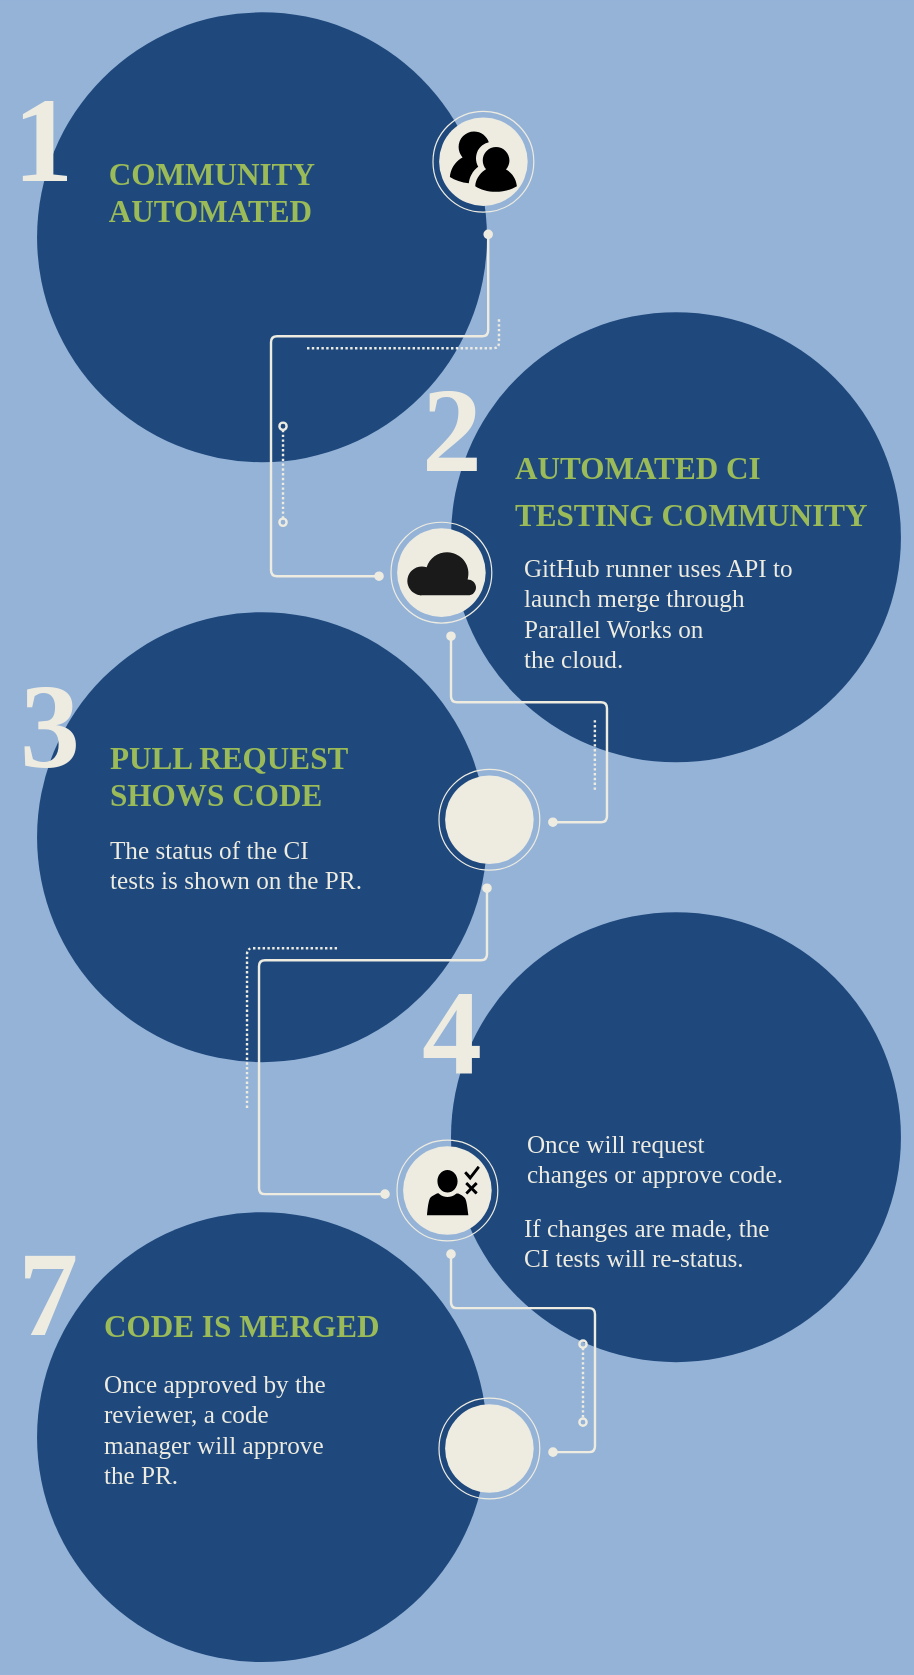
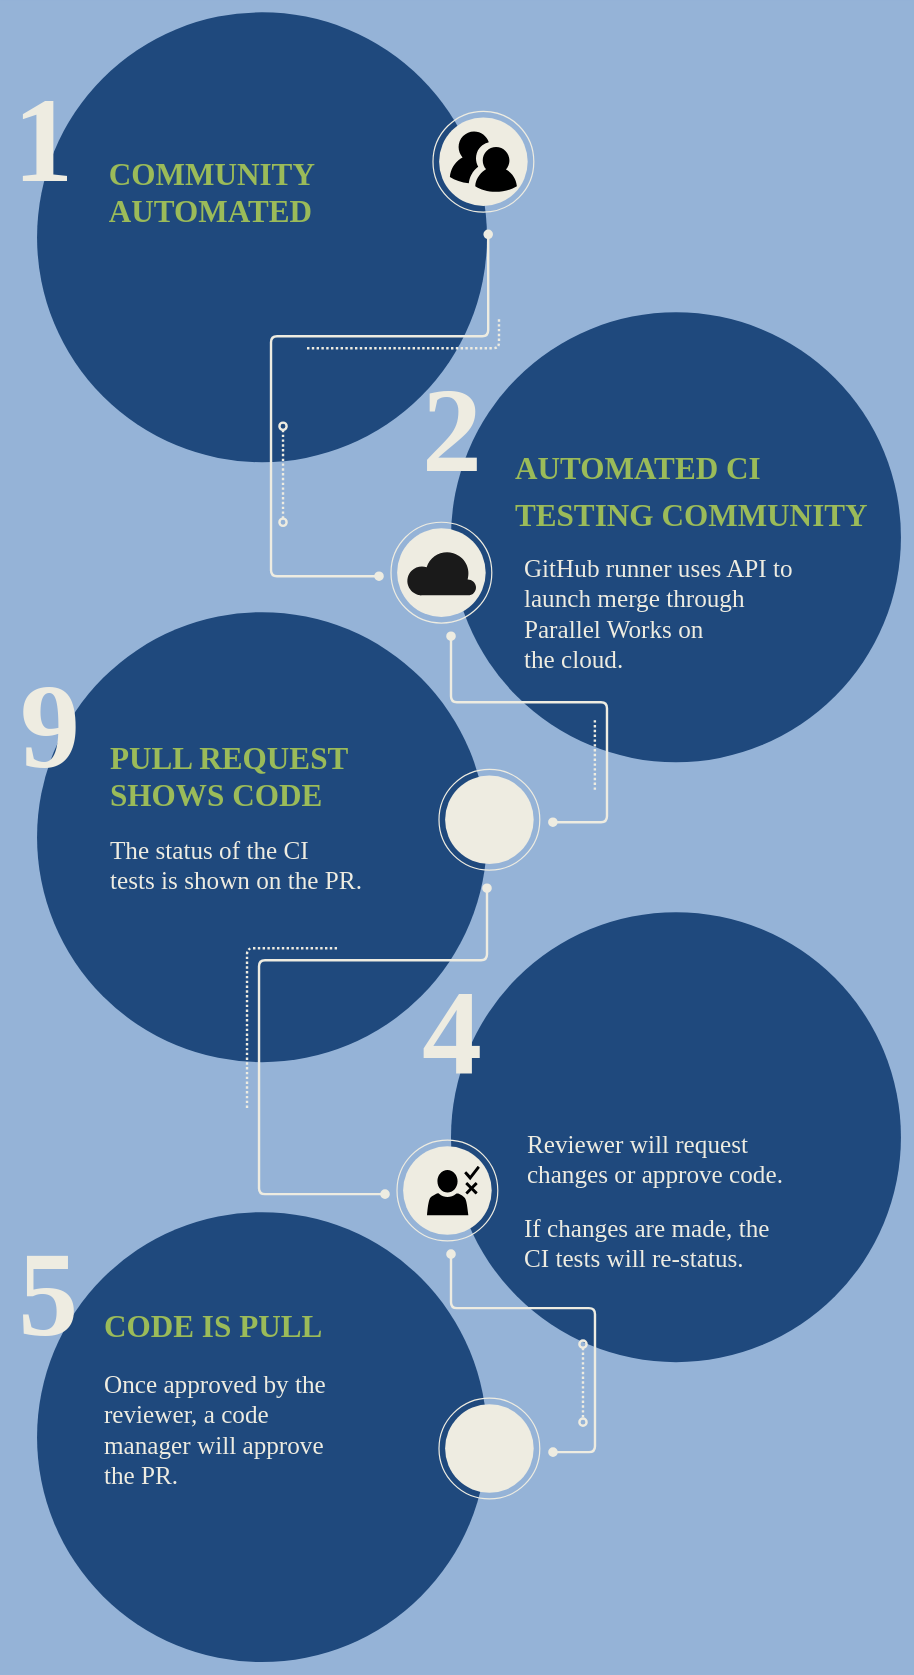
  <mxCell id="0" />
  <mxCell id="1" parent="0" />
  <mxCell id="2" value="" style="ellipse;whiteSpace=wrap;html=1;fontFamily=Verdana;fontSize=16;fontColor=#DDDDDD;strokeColor=none;fillColor=#1F497D;" vertex="1" parent="1"><mxGeometry x="61" y="2020" width="750" height="750" as="geometry" /></mxCell>
  <mxCell id="3" value="" style="ellipse;whiteSpace=wrap;html=1;fontFamily=Verdana;fontSize=16;fontColor=#DDDDDD;strokeColor=none;fillColor=#1F497D;" vertex="1" parent="1"><mxGeometry x="751" y="1520" width="750" height="750" as="geometry" /></mxCell>
  <mxCell id="4" value="" style="ellipse;whiteSpace=wrap;html=1;fontFamily=Verdana;fontSize=16;fontColor=#DDDDDD;strokeColor=none;fillColor=#1F497D;" vertex="1" parent="1"><mxGeometry x="61" y="1020" width="750" height="750" as="geometry" /></mxCell>
  <mxCell id="5" value="" style="ellipse;whiteSpace=wrap;html=1;fontFamily=Verdana;fontSize=16;fontColor=#DDDDDD;strokeColor=none;fillColor=#1F497D;" parent="1" vertex="1"><mxGeometry x="61" width="750" height="750" as="geometry" y="20" /></mxCell>
  <mxCell id="6" value="" style="ellipse;whiteSpace=wrap;html=1;fontFamily=Verdana;fontSize=16;fontColor=#DDDDDD;strokeColor=none;fillColor=#1F497D;" parent="1" vertex="1"><mxGeometry x="751" y="520" width="750" height="750" as="geometry" /></mxCell>
  <mxCell id="7" value="&lt;font style=&quot;font-size: 52px;&quot;&gt;COMMUNITY &lt;br&gt;AUTOMATED&lt;/font&gt;" style="text;resizable=1;points=[];autosize=1;align=left;verticalAlign=top;spacingTop=-4;fontSize=24;fontFamily=Verdana;fontColor=#9BBB59;fontStyle=1;html=1;overflow=fill;strokeOpacity=100;" parent="1" vertex="1"><mxGeometry x="181" y="260" width="520" height="130" as="geometry" /></mxCell>
  <mxCell id="8" value="&lt;font style=&quot;font-size: 200px;&quot; color=&quot;#eeece1&quot;&gt;1&amp;nbsp;&lt;/font&gt;" style="text;html=1;resizable=0;points=[];autosize=1;align=left;verticalAlign=top;spacingTop=-4;fontSize=100;fontFamily=Verdana;fontColor=#F18808;fontStyle=1" parent="1" vertex="1"><mxGeometry x="20" y="112" width="230" height="250" as="geometry" /></mxCell>
  <mxCell id="9" value="&lt;font style=&quot;font-size: 200px;&quot; color=&quot;#eeece1&quot;&gt;2&lt;/font&gt;" style="text;html=1;resizable=0;points=[];autosize=1;align=left;verticalAlign=top;spacingTop=-4;fontSize=100;fontFamily=Verdana;fontColor=#F18808;fontStyle=1" parent="1" vertex="1"><mxGeometry x="701" y="595" width="170" height="250" as="geometry" /></mxCell>
- <mxCell id="10" value="&lt;font style=&quot;font-size: 200px;&quot; color=&quot;#eeece1&quot;&gt;3&lt;/font&gt;" style="text;html=1;resizable=0;points=[];autosize=1;align=left;verticalAlign=top;spacingTop=-4;fontSize=100;fontFamily=Verdana;fontColor=#F18808;fontStyle=1" parent="1" vertex="1"><mxGeometry x="31" y="1089" width="170" height="250" as="geometry" /></mxCell>
+ <mxCell id="10" value="&lt;font style=&quot;font-size: 200px;&quot; color=&quot;#eeece1&quot;&gt;9&lt;/font&gt;" style="text;html=1;resizable=0;points=[];autosize=1;align=left;verticalAlign=top;spacingTop=-4;fontSize=100;fontFamily=Verdana;fontColor=#F18808;fontStyle=1" parent="1" vertex="1"><mxGeometry x="31" y="1089" width="170" height="250" as="geometry" /></mxCell>
  <mxCell id="11" value="&lt;font style=&quot;font-size: 200px;&quot; color=&quot;#eeece1&quot;&gt;4&lt;/font&gt;" style="text;html=1;resizable=0;points=[];autosize=1;align=left;verticalAlign=top;spacingTop=-4;fontSize=100;fontFamily=Verdana;fontColor=#F18808;fontStyle=1" parent="1" vertex="1"><mxGeometry x="700.91" y="1600" width="170" height="250" as="geometry" /></mxCell>
- <mxCell id="12" value="&lt;font style=&quot;font-size: 200px;&quot; color=&quot;#eeece1&quot;&gt;7&lt;/font&gt;" style="text;html=1;resizable=0;points=[];autosize=1;align=left;verticalAlign=top;spacingTop=-4;fontSize=100;fontFamily=Verdana;fontColor=#F18808;fontStyle=1" parent="1" vertex="1"><mxGeometry x="28" y="2035" width="170" height="250" as="geometry" /></mxCell>
+ <mxCell id="12" value="&lt;font style=&quot;font-size: 200px;&quot; color=&quot;#eeece1&quot;&gt;5&lt;/font&gt;" style="text;html=1;resizable=0;points=[];autosize=1;align=left;verticalAlign=top;spacingTop=-4;fontSize=100;fontFamily=Verdana;fontColor=#F18808;fontStyle=1" parent="1" vertex="1"><mxGeometry x="28" y="2035" width="170" height="250" as="geometry" /></mxCell>
  <mxCell id="13" value="&lt;div style=&quot;line-height: 150%; font-size: 52px;&quot;&gt;&lt;font style=&quot;font-size: 52px;&quot; color=&quot;#9bbb59&quot;&gt;AUTOMATED CI&lt;/font&gt;&lt;/div&gt;&lt;div style=&quot;line-height: 150%; font-size: 52px;&quot;&gt;&lt;font style=&quot;font-size: 52px;&quot; color=&quot;#9bbb59&quot;&gt;TESTING COMMUNITY&lt;/font&gt;&lt;/div&gt;" style="text;html=1;resizable=0;points=[];autosize=1;align=left;verticalAlign=top;spacingTop=-4;fontSize=24;fontFamily=Verdana;fontColor=#DDDDDD;fontStyle=1" parent="1" vertex="1"><mxGeometry x="856" y="740" width="600" height="160" as="geometry" /></mxCell>
  <mxCell id="14" value="&lt;font style=&quot;font-size: 52px;&quot; color=&quot;#9bbb59&quot;&gt;PULL REQUEST&amp;nbsp;&lt;br&gt;SHOWS CODE&lt;br&gt;&lt;/font&gt;" style="text;html=1;resizable=0;points=[];autosize=1;align=left;verticalAlign=top;spacingTop=-4;fontSize=24;fontFamily=Verdana;fontColor=#DDDDDD;fontStyle=1" parent="1" vertex="1"><mxGeometry x="181" y="1230" width="520" height="130" as="geometry" /></mxCell>
- <mxCell id="15" value="&lt;div style=&quot;line-height: 150%&quot;&gt;&lt;font style=&quot;font-size: 52px;&quot; color=&quot;#9bbb59&quot;&gt;CODE IS MERGED&lt;/font&gt;&lt;/div&gt;" style="text;html=1;resizable=0;points=[];autosize=1;align=left;verticalAlign=top;spacingTop=-4;fontSize=24;fontFamily=Verdana;fontColor=#DDDDDD;fontStyle=1" parent="1" vertex="1"><mxGeometry x="171" y="2190" width="530" height="50" as="geometry" /></mxCell>
+ <mxCell id="15" value="&lt;div style=&quot;line-height: 150%&quot;&gt;&lt;font style=&quot;font-size: 52px;&quot; color=&quot;#9bbb59&quot;&gt;CODE IS PULL&lt;/font&gt;&lt;/div&gt;" style="text;html=1;resizable=0;points=[];autosize=1;align=left;verticalAlign=top;spacingTop=-4;fontSize=24;fontFamily=Verdana;fontColor=#DDDDDD;fontStyle=1" parent="1" vertex="1"><mxGeometry x="171" y="2190" width="530" height="50" as="geometry" /></mxCell>
  <mxCell id="16" value="&lt;div style=&quot;line-height: 120%; font-size: 42px;&quot;&gt;&lt;font color=&quot;#eeece1&quot; style=&quot;line-height: 120%; font-size: 42px;&quot;&gt;GitHub runner uses API to&lt;/font&gt;&lt;/div&gt;&lt;div style=&quot;line-height: 120%; font-size: 42px;&quot;&gt;&lt;font style=&quot;font-size: 42px;&quot;&gt;&lt;font color=&quot;#eeece1&quot; style=&quot;line-height: 120%; font-size: 42px;&quot;&gt;launch&amp;nbsp;&lt;/font&gt;&lt;span style=&quot;color: rgb(238, 236, 225); background-color: initial;&quot;&gt;merge through&lt;/span&gt;&lt;/font&gt;&lt;/div&gt;&lt;div style=&quot;line-height: 120%; font-size: 42px;&quot;&gt;&lt;font style=&quot;font-size: 42px;&quot;&gt;&lt;span style=&quot;color: rgb(238, 236, 225); background-color: initial;&quot;&gt;Parallel Works&amp;nbsp;&lt;/span&gt;&lt;span style=&quot;background-color: initial; color: rgb(238, 236, 225);&quot;&gt;on&lt;/span&gt;&lt;/font&gt;&lt;/div&gt;&lt;div style=&quot;line-height: 120%; font-size: 42px;&quot;&gt;&lt;font style=&quot;font-size: 42px;&quot;&gt;&lt;span style=&quot;background-color: initial; color: rgb(238, 236, 225);&quot;&gt;the cloud&lt;/span&gt;&lt;span style=&quot;background-color: initial; color: rgb(238, 236, 225);&quot;&gt;.&lt;/span&gt;&lt;/font&gt;&lt;/div&gt;" style="text;resizable=0;points=[];autosize=1;align=left;verticalAlign=top;spacingTop=-4;fontSize=16;fontFamily=Verdana;fontColor=#888888;html=1;" parent="1" vertex="1"><mxGeometry x="870.91" y="920" width="580" height="210" as="geometry" /></mxCell>
  <mxCell id="17" value="&lt;font style=&quot;font-size: 42px;&quot; color=&quot;#eeece1&quot;&gt;The status of the CI&lt;br&gt;tests is shown on the PR.&lt;br&gt;&lt;/font&gt;" style="text;html=1;resizable=0;points=[];autosize=1;align=left;verticalAlign=top;spacingTop=-4;fontSize=16;fontColor=#888888;fontFamily=Verdana;" parent="1" vertex="1"><mxGeometry x="181" y="1390" width="560" height="110" as="geometry" /></mxCell>
- <mxCell id="18" value="&lt;font style=&quot;font-size: 42px;&quot; color=&quot;#eeece1&quot;&gt;Once&amp;nbsp;will request&lt;br&gt;changes or approve code.&lt;br&gt;&lt;/font&gt;" style="text;html=1;resizable=0;points=[];autosize=1;align=left;verticalAlign=top;spacingTop=-4;fontSize=16;fontColor=#888888;fontFamily=Verdana;" parent="1" vertex="1"><mxGeometry x="875.91" y="1880" width="570" height="110" as="geometry" /></mxCell>
+ <mxCell id="18" value="&lt;font style=&quot;font-size: 42px;&quot; color=&quot;#eeece1&quot;&gt;Reviewer&amp;nbsp;will request&lt;br&gt;changes or approve code.&lt;br&gt;&lt;/font&gt;" style="text;html=1;resizable=0;points=[];autosize=1;align=left;verticalAlign=top;spacingTop=-4;fontSize=16;fontColor=#888888;fontFamily=Verdana;" parent="1" vertex="1"><mxGeometry x="875.91" y="1880" width="570" height="110" as="geometry" /></mxCell>
  <mxCell id="19" value="&lt;font style=&quot;font-size: 42px;&quot; color=&quot;#eeece1&quot;&gt;Once approved by the&lt;br&gt;reviewer, a code&lt;br&gt;manager will approve&lt;br&gt;the PR.&amp;nbsp;&lt;br&gt;&lt;/font&gt;" style="text;html=1;resizable=0;points=[];autosize=1;align=left;verticalAlign=top;spacingTop=-4;fontSize=16;fontColor=#888888;fontFamily=Verdana;" parent="1" vertex="1"><mxGeometry x="171" y="2280" width="490" height="210" as="geometry" /></mxCell>
  <mxCell id="20" value="" style="endArrow=oval;html=1;strokeColor=#EEECE1;fontFamily=Verdana;fontSize=16;fontColor=#DDDDDD;endFill=1;endSize=12;startArrow=oval;startFill=1;strokeWidth=4;movable=1;resizable=1;rotatable=1;deletable=1;editable=1;connectable=1;edgeStyle=orthogonalEdgeStyle;startSize=12;rounded=1;" parent="1" edge="1"><mxGeometry width="50" height="50" relative="1" as="geometry"><mxPoint x="631" y="960" as="sourcePoint" /><mxPoint x="813" y="390" as="targetPoint" /><Array as="points"><mxPoint x="451" y="960" /><mxPoint x="451" y="560" /><mxPoint x="813" y="560" /></Array></mxGeometry></mxCell>
  <mxCell id="21" value="" style="group;aspect=fixed;" parent="1" vertex="1" connectable="0"><mxGeometry x="721" y="185" width="269.82" height="280" as="geometry" /></mxCell>
  <mxCell id="22" value="" style="ellipse;whiteSpace=wrap;html=1;fillColor=none;fontFamily=Verdana;fontSize=16;fontColor=#DDDDDD;strokeColor=#EEECE1;strokeWidth=2;" parent="21" vertex="1"><mxGeometry width="168.001" height="168.0" as="geometry" /></mxCell>
  <mxCell id="23" value="" style="ellipse;whiteSpace=wrap;html=1;fillColor=#EEECE1;fontFamily=Verdana;fontSize=16;fontColor=#DDDDDD;strokeColor=none;" parent="21" vertex="1"><mxGeometry x="10.182" y="10.182" width="147.637" height="147.636" as="geometry" /></mxCell>
  <mxCell id="24" value="" style="verticalLabelPosition=bottom;sketch=0;html=1;fillColor=#000000;strokeColor=none;verticalAlign=top;pointerEvents=1;align=center;shape=mxgraph.cisco_safe.people_places_things_icons.icon9;aspect=fixed;" parent="21" vertex="1"><mxGeometry x="28.153" y="33.727" width="111.72" height="100.545" as="geometry" /></mxCell>
  <mxCell id="25" value="&lt;font style=&quot;font-size: 42px;&quot; color=&quot;#eeece1&quot;&gt;If changes are made, the&lt;br&gt;CI tests will re-status.&lt;br&gt;&lt;/font&gt;" style="text;html=1;resizable=0;points=[];autosize=1;align=left;verticalAlign=top;spacingTop=-4;fontSize=16;fontColor=#888888;fontFamily=Verdana;" parent="1" vertex="1"><mxGeometry x="870.91" y="2020" width="560" height="110" as="geometry" /></mxCell>
  <mxCell id="26" value="" style="group;aspect=fixed;" vertex="1" connectable="0" parent="1"><mxGeometry x="651" y="870" width="269.82" height="280" as="geometry" /></mxCell>
  <mxCell id="27" value="" style="ellipse;whiteSpace=wrap;html=1;fillColor=none;fontFamily=Verdana;fontSize=16;fontColor=#DDDDDD;strokeColor=#EEECE1;strokeWidth=2;" vertex="1" parent="26"><mxGeometry width="168.001" height="168.0" as="geometry" /></mxCell>
  <mxCell id="28" value="" style="ellipse;whiteSpace=wrap;html=1;fillColor=#EEECE1;fontFamily=Verdana;fontSize=16;fontColor=#DDDDDD;strokeColor=none;" vertex="1" parent="26"><mxGeometry x="10.182" y="10.182" width="147.637" height="147.636" as="geometry" /></mxCell>
  <mxCell id="29" value="" style="verticalLabelPosition=bottom;html=1;verticalAlign=top;align=center;strokeColor=none;fillColor=#1A1A1A;shape=mxgraph.azure.cloud;aspect=fixed;" parent="26" vertex="1"><mxGeometry x="25.55" y="46" width="116.91" height="76" as="geometry" /></mxCell>
  <mxCell id="30" value="" style="group;aspect=fixed;" vertex="1" connectable="0" parent="1"><mxGeometry x="661" y="1900" width="269.82" height="280" as="geometry" /></mxCell>
  <mxCell id="31" value="" style="ellipse;whiteSpace=wrap;html=1;fillColor=none;fontFamily=Verdana;fontSize=16;fontColor=#DDDDDD;strokeColor=#EEECE1;strokeWidth=2;" vertex="1" parent="30"><mxGeometry width="168.001" height="168.0" as="geometry" /></mxCell>
  <mxCell id="32" value="" style="ellipse;whiteSpace=wrap;html=1;fillColor=#EEECE1;fontFamily=Verdana;fontSize=16;fontColor=#DDDDDD;strokeColor=none;" vertex="1" parent="30"><mxGeometry x="10.182" y="10.182" width="147.637" height="147.636" as="geometry" /></mxCell>
  <mxCell id="33" value="" style="sketch=0;pointerEvents=1;shadow=0;dashed=0;html=1;strokeColor=none;fillColor=#000000;labelPosition=center;verticalLabelPosition=bottom;verticalAlign=top;outlineConnect=0;align=center;shape=mxgraph.office.users.approver;aspect=fixed;" parent="30" vertex="1"><mxGeometry x="50" y="42.98" width="88.01" height="82.04" as="geometry" /></mxCell>
  <mxCell id="34" value="" style="group;aspect=fixed;" vertex="1" connectable="0" parent="1"><mxGeometry x="731" y="2330" width="269.82" height="280" as="geometry" /></mxCell>
  <mxCell id="35" value="" style="ellipse;whiteSpace=wrap;html=1;fillColor=none;fontFamily=Verdana;fontSize=16;fontColor=#DDDDDD;strokeColor=#EEECE1;strokeWidth=2;" vertex="1" parent="34"><mxGeometry width="168.001" height="168.0" as="geometry" /></mxCell>
  <mxCell id="36" value="" style="ellipse;whiteSpace=wrap;html=1;fillColor=#EEECE1;fontFamily=Verdana;fontSize=16;fontColor=#DDDDDD;strokeColor=none;" vertex="1" parent="34"><mxGeometry x="10.182" y="10.182" width="147.637" height="147.636" as="geometry" /></mxCell>
  <mxCell id="37" value="" style="shape=image;html=1;verticalAlign=top;verticalLabelPosition=bottom;labelBackgroundColor=#ffffff;imageAspect=0;aspect=fixed;image=https://cdn0.iconfinder.com/data/icons/phosphor-regular-vol-3/256/git-merge-128.png;fontSize=42;" vertex="1" parent="34"><mxGeometry x="29.82" y="20" width="128" height="128" as="geometry" /></mxCell>
  <mxCell id="38" value="" style="group;aspect=fixed;" vertex="1" connectable="0" parent="1"><mxGeometry x="731" y="1282" width="269.82" height="280" as="geometry" /></mxCell>
  <mxCell id="39" value="" style="ellipse;whiteSpace=wrap;html=1;fillColor=none;fontFamily=Verdana;fontSize=16;fontColor=#DDDDDD;strokeColor=#EEECE1;strokeWidth=2;" vertex="1" parent="38"><mxGeometry width="168.001" height="168.0" as="geometry" /></mxCell>
  <mxCell id="40" value="" style="ellipse;whiteSpace=wrap;html=1;fillColor=#EEECE1;fontFamily=Verdana;fontSize=16;fontColor=#DDDDDD;strokeColor=none;" vertex="1" parent="38"><mxGeometry x="10.182" y="10.182" width="147.637" height="147.636" as="geometry" /></mxCell>
  <mxCell id="41" value="" style="shape=image;html=1;verticalAlign=top;verticalLabelPosition=bottom;labelBackgroundColor=#ffffff;imageAspect=0;aspect=fixed;image=https://cdn4.iconfinder.com/data/icons/ionicons/512/icon-social-github-128.png" parent="38" vertex="1"><mxGeometry x="28" y="28" width="112" height="112" as="geometry" /></mxCell>
  <mxCell id="42" value="" style="edgeStyle=orthogonalEdgeStyle;orthogonalLoop=1;jettySize=auto;html=1;rounded=1;strokeColor=#EEECE1;strokeWidth=4;fontSize=200;startArrow=oval;startFill=1;endArrow=oval;endFill=1;startSize=12;endSize=12;" edge="1" parent="38"><mxGeometry width="80" relative="1" as="geometry"><mxPoint x="189.82" y="88" as="sourcePoint" /><mxPoint x="20" y="-222" as="targetPoint" /><Array as="points"><mxPoint x="280" y="88" /><mxPoint x="280" y="-112" /><mxPoint x="20" y="-112" /></Array></mxGeometry></mxCell>
  <mxCell id="43" value="" style="edgeStyle=orthogonalEdgeStyle;orthogonalLoop=1;jettySize=auto;html=1;rounded=1;strokeWidth=4;fontSize=200;startSize=12;endSize=12;endArrow=none;endFill=0;strokeColor=#EEECE1;dashed=1;dashPattern=1 1;" edge="1" parent="1"><mxGeometry width="80" relative="1" as="geometry"><mxPoint x="511" y="580" as="sourcePoint" /><mxPoint x="831" y="530" as="targetPoint" /><Array as="points"><mxPoint x="831" y="580" /></Array></mxGeometry></mxCell>
  <mxCell id="44" value="" style="edgeStyle=none;orthogonalLoop=1;jettySize=auto;html=1;rounded=1;dashed=1;dashPattern=1 1;strokeColor=#EEECE1;strokeWidth=4;fontSize=200;endArrow=oval;endFill=0;startSize=12;endSize=12;startArrow=oval;startFill=0;" edge="1" parent="1"><mxGeometry width="80" relative="1" as="geometry"><mxPoint x="471" y="710" as="sourcePoint" /><mxPoint x="471" y="870" as="targetPoint" /><Array as="points" /></mxGeometry></mxCell>
  <mxCell id="45" value="" style="edgeStyle=none;orthogonalLoop=1;jettySize=auto;html=1;rounded=1;dashed=1;dashPattern=1 1;strokeColor=#EEECE1;strokeWidth=4;fontSize=200;endArrow=none;endFill=0;startSize=12;endSize=12;startArrow=none;startFill=0;" edge="1" parent="1"><mxGeometry width="80" relative="1" as="geometry"><mxPoint x="990.82" y="1200" as="sourcePoint" /><mxPoint x="990.82" y="1320" as="targetPoint" /><Array as="points" /></mxGeometry></mxCell>
  <mxCell id="46" value="" style="edgeStyle=orthogonalEdgeStyle;orthogonalLoop=1;jettySize=auto;html=1;rounded=1;strokeColor=#EEECE1;strokeWidth=4;fontSize=42;startArrow=oval;startFill=1;endArrow=oval;endFill=1;startSize=12;endSize=12;" edge="1" parent="1"><mxGeometry width="80" relative="1" as="geometry"><mxPoint x="641" y="1990" as="sourcePoint" /><mxPoint x="811" y="1480" as="targetPoint" /><Array as="points"><mxPoint x="431" y="1990" /><mxPoint x="431" y="1600" /><mxPoint x="811" y="1600" /></Array></mxGeometry></mxCell>
  <mxCell id="47" value="" style="edgeStyle=orthogonalEdgeStyle;orthogonalLoop=1;jettySize=auto;html=1;rounded=1;dashed=1;dashPattern=1 1;strokeColor=#EEECE1;strokeWidth=4;fontSize=200;endArrow=none;endFill=0;startSize=12;endSize=12;startArrow=none;startFill=0;" edge="1" parent="1"><mxGeometry width="80" relative="1" as="geometry"><mxPoint x="561" y="1580" as="sourcePoint" /><mxPoint x="411" y="1850" as="targetPoint" /><Array as="points"><mxPoint x="561" y="1580" /><mxPoint x="411" y="1580" /></Array></mxGeometry></mxCell>
  <mxCell id="48" value="" style="edgeStyle=orthogonalEdgeStyle;orthogonalLoop=1;jettySize=auto;html=1;rounded=1;strokeColor=#EEECE1;strokeWidth=4;fontSize=42;startArrow=oval;startFill=1;endArrow=oval;endFill=1;startSize=12;endSize=12;" edge="1" parent="1"><mxGeometry width="80" relative="1" as="geometry"><mxPoint x="751" y="2090" as="sourcePoint" /><mxPoint x="921" y="2420" as="targetPoint" /><Array as="points"><mxPoint x="751" y="2180" /><mxPoint x="991" y="2180" /><mxPoint x="991" y="2420" /></Array></mxGeometry></mxCell>
  <mxCell id="49" value="" style="edgeStyle=none;orthogonalLoop=1;jettySize=auto;html=1;rounded=1;strokeColor=#EEECE1;strokeWidth=4;fontSize=42;startArrow=oval;startFill=0;endArrow=oval;endFill=0;startSize=12;endSize=12;dashed=1;dashPattern=1 1;" edge="1" parent="1"><mxGeometry width="80" relative="1" as="geometry"><mxPoint x="971" y="2240" as="sourcePoint" /><mxPoint x="971" y="2370" as="targetPoint" /><Array as="points" /></mxGeometry></mxCell>
